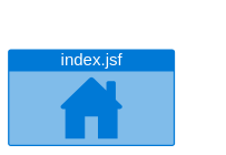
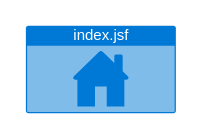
  <mxCell id="0" />
  <mxCell id="1" parent="0" />
- <mxCell id="2" value="index.jsf" style="html=1;strokeColor=none;fillColor=#0079D6;labelPosition=center;verticalLabelPosition=middle;verticalAlign=top;align=center;fontSize=12;outlineConnect=0;spacingTop=-6;fontColor=#FFFFFF;shape=mxgraph.sitemap.home;" vertex="1" parent="1"><mxGeometry x="5" y="35" width="120" height="70" as="geometry" /></mxCell>
+ <mxCell id="2" value="index.jsf" style="html=1;strokeColor=none;fillColor=#0079D6;labelPosition=center;verticalLabelPosition=middle;verticalAlign=top;align=center;fontSize=12;outlineConnect=0;spacingTop=-6;fontColor=#FFFFFF;shape=mxgraph.sitemap.home;" vertex="1" parent="1"><mxGeometry x="20" y="20" width="120" height="70" as="geometry" /></mxCell>
